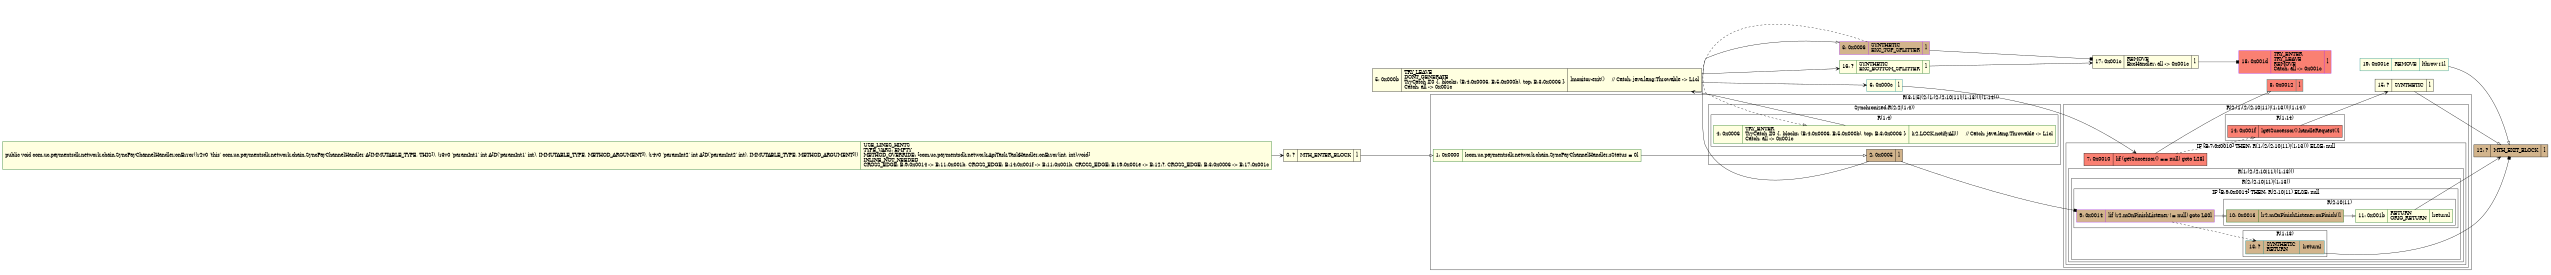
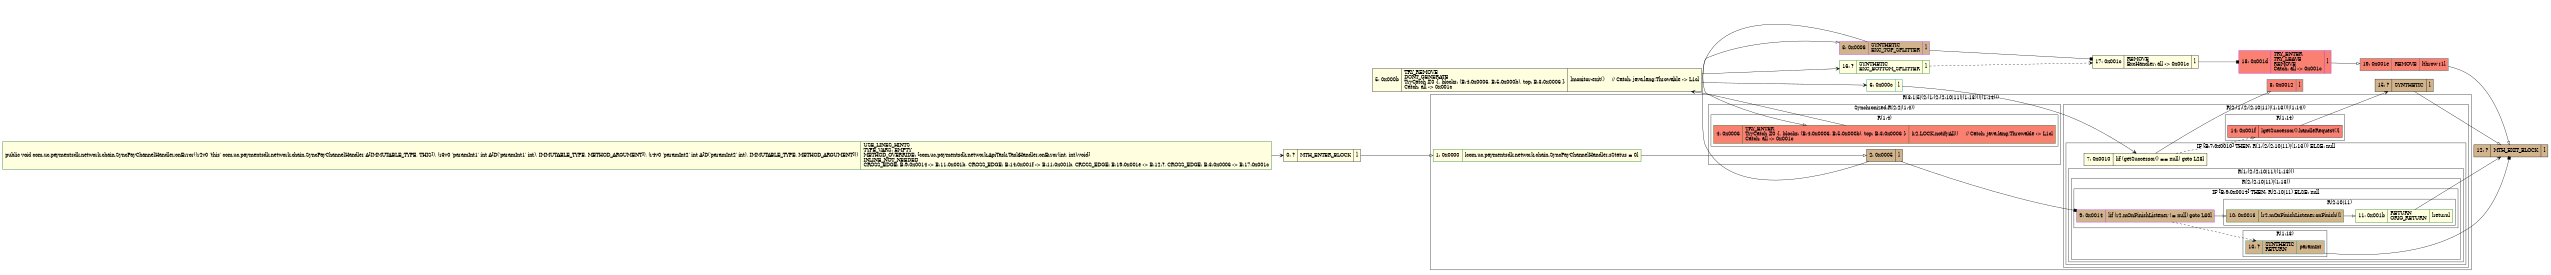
  digraph {
    rankdir=LR
    node [color=black fillcolor=lightyellow shape=record style=filled]
    edge [arrowhead=onormal]
-   n1 [color=darkgreen label="{4\:\ 0x0006|TRY_ENTER\lTryCatch #0 \{, blocks: (B:4:0x0006, B:5:0x000b), top: B:3:0x0006 \}\lCatch: all \-\> 0x001c\l|lr2.LOCK.notifyAll()     \/\/ Catch: java.lang.Throwable \-\> L1cl}"]
+   n1 [color=darkgreen fillcolor=salmon label="{4\:\ 0x0006|TRY_ENTER\lTryCatch #0 \{, blocks: (B:4:0x0006, B:5:0x000b), top: B:3:0x0006 \}\lCatch: all \-\> 0x001c\l|lr2.LOCK.notifyAll()     \/\/ Catch: java.lang.Throwable \-\> L1cl}"]
    n2 [fillcolor=tan label="{2\:\ 0x0005|l}"]
    n3 [color=darkgreen fillcolor=tan label="{10\:\ 0x0016|lr2.mOnFinishListener.onFinish()l}"]
    n4 [color=darkgreen label="{11\:\ 0x001b|RETURN\lORIG_RETURN\l|lreturnl}"]
    n5 [color=purple fillcolor=tan label="{9\:\ 0x0014|lif (r2.mOnFinishListener != null) goto L30l}"]
-   n6 [color=teal fillcolor=tan label="{13\:\ ?|SYNTHETIC\lRETURN\l|lreturnl}"]
-   n7 [fillcolor=salmon label="{7\:\ 0x0010|lif (getSuccessor() == null) goto L28l}"]
+   n6 [color=teal fillcolor=tan label="{13\:\ ?|SYNTHETIC\lRETURN\l|paramInt}"]
+   n7 [label="{7\:\ 0x0010|lif (getSuccessor() == null) goto L28l}"]
    n8 [fillcolor=salmon label="{14\:\ 0x001f|lgetSuccessor().handleRequest()l}"]
    n9 [color=darkgreen label="{1\:\ 0x0000|lcom.uc.paymentsdk.network.chain.SyncPayChannelHandler.sStatus = 0l}"]
-   n10 [label="{5\:\ 0x000b|TRY_LEAVE\lDONT_GENERATE\lTryCatch #0 \{, blocks: (B:4:0x0006, B:5:0x000b), top: B:3:0x0006 \}\lCatch: all \-\> 0x001c\l|lmonitor\-exit()     \/\/ Catch: java.lang.Throwable \-\> L1cl}"]
+   n10 [label="{5\:\ 0x000b|TRY_REMOVE\lDONT_GENERATE\lTryCatch #0 \{, blocks: (B:4:0x0006, B:5:0x000b), top: B:3:0x0006 \}\lCatch: all \-\> 0x001c\l|lmonitor\-exit()     \/\/ Catch: java.lang.Throwable \-\> L1cl}"]
    n11 [color=purple fillcolor=tan label="{3\:\ 0x0006|SYNTHETIC\lEXC_TOP_SPLITTER\l|l}"]
    n12 [fillcolor=tan label="{12\:\ ?|MTH_EXIT_BLOCK\l|l}"]
    n13 [color=teal fillcolor=salmon label="{8\:\ 0x0012|l}"]
-   n14 [label="{15\:\ ?|SYNTHETIC\l|l}"]
+   n14 [fillcolor=tan label="{15\:\ ?|SYNTHETIC\l|l}"]
    n15 [label="{17\:\ 0x001c|REMOVE\lExcHandler: all \-\> 0x001c\l|l}"]
    n16 [color=teal label="{6\:\ 0x000c|l}"]
    n17 [color=darkgreen label="{16\:\ ?|SYNTHETIC\lEXC_BOTTOM_SPLITTER\l|l}"]
    n18 [label="{0\:\ ?|MTH_ENTER_BLOCK\l|l}"]
    n19 [color=purple fillcolor=salmon label="{18\:\ 0x001d|TRY_ENTER\lTRY_LEAVE\lREMOVE\lCatch: all \-\> 0x001c\l|l}"]
-   n20 [color=teal label="{19\:\ 0x001e|REMOVE\l|lthrow r1l}"]
+   n20 [color=teal fillcolor=salmon label="{19\:\ 0x001e|REMOVE\l|lthrow r1l}"]
    n21 [color=darkgreen label="{public void com.uc.paymentsdk.network.chain.SyncPayChannelHandler.onError((r2v0 'this' com.uc.paymentsdk.network.chain.SyncPayChannelHandler A[IMMUTABLE_TYPE, THIS]), (r3v0 'paramInt1' int A[D('paramInt1' int), IMMUTABLE_TYPE, METHOD_ARGUMENT]), (r4v0 'paramInt2' int A[D('paramInt2' int), IMMUTABLE_TYPE, METHOD_ARGUMENT]))  | USE_LINES_HINTS\lTYPE_VARS: EMPTY\lMETHOD_OVERRIDE: [com.uc.paymentsdk.network.ApiTask.TaskHandler.onError(int, int):void]\lINLINE_NOT_NEEDED\lCROSS_EDGE: B:9:0x0014 \-\> B:11:0x001b, CROSS_EDGE: B:14:0x001f \-\> B:11:0x001b, CROSS_EDGE: B:19:0x001e \-\> B:12:?, CROSS_EDGE: B:3:0x0006 \-\> B:17:0x001c\l}"]
    subgraph cluster_1 {
      label="R(3:1|5|(2:(1:(2:(2:10|11)|(1:13)))|(1:14)))"
      n9
      subgraph cluster_2 {
        label="Synchronized:R(2:2|(1:4))"
        n2
        subgraph cluster_3 {
          label="R(1:4)"
          n1
        }
      }
      subgraph cluster_4 {
        label="R(2:(1:(2:(2:10|11)|(1:13)))|(1:14))"
        subgraph cluster_5 {
          label="IF [B:7:0x0010] THEN: R(1:(2:(2:10|11)|(1:13))) ELSE: null"
          n7
          subgraph cluster_6 {
            label="R(1:(2:(2:10|11)|(1:13)))"
            subgraph cluster_7 {
              label="R(2:(2:10|11)|(1:13))"
              subgraph cluster_8 {
                label="IF [B:9:0x0014] THEN: R(2:10|11) ELSE: null"
                n5
                subgraph cluster_9 {
                  label="R(2:10|11)"
                  n3
                  n4
                }
              }
              subgraph cluster_10 {
                label="R(1:13)"
                n6
              }
            }
          }
        }
        subgraph cluster_11 {
          label="R(1:14)"
          n8
        }
      }
    }
    n1 -> n10 [arrowhead=vee]
    n2 -> n5 [arrowhead=box]
    n2 -> n11
    n3 -> n4
    n4 -> n12 [arrowhead=vee]
    n5 -> n3
    n5 -> n6 [arrowhead=vee style=dashed]
    n6 -> n12 [arrowhead=box]
    n7 -> n8 [style=dashed]
    n7 -> n13
    n8 -> n14 [arrowhead=vee]
    n9 -> n2
    n10 -> n16 [arrowhead=vee]
    n10 -> n17 [arrowhead=vee]
-   n11 -> n1 [style=dashed]
+   n11 -> n1
    n11 -> n15 [arrowhead=box]
    n14 -> n12
    n15 -> n19 [arrowhead=box]
    n16 -> n7 [arrowhead=vee]
-   n17 -> n15 [arrowhead=vee]
+   n17 -> n15 [arrowhead=vee style=dashed]
    n18 -> n9
+   n19 -> n20
    n20 -> n12
    n21 -> n18 [arrowhead=vee]
  }
